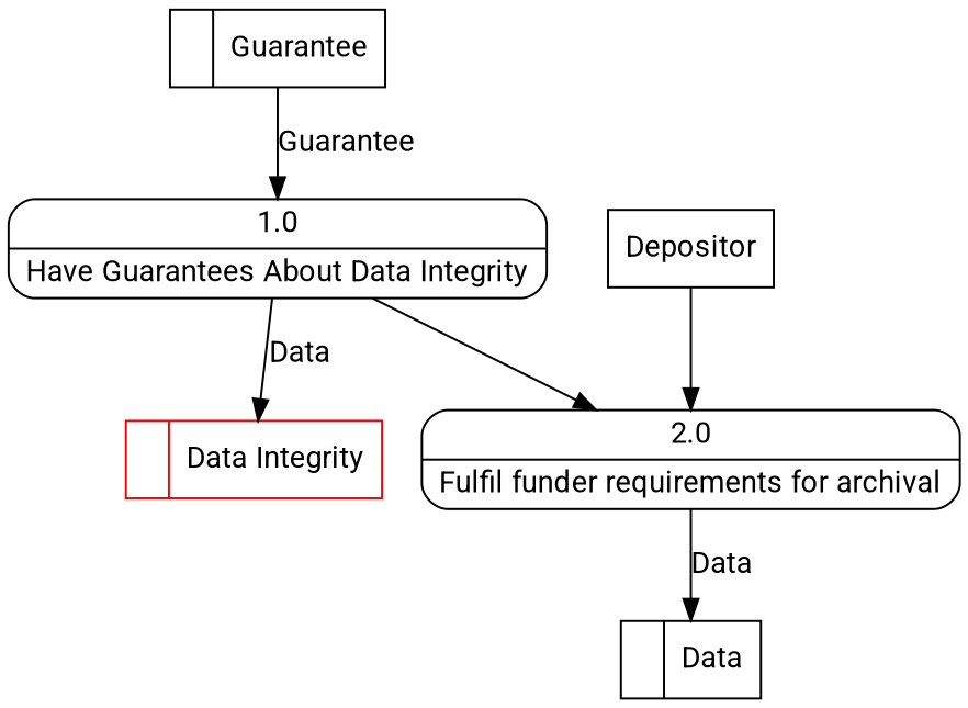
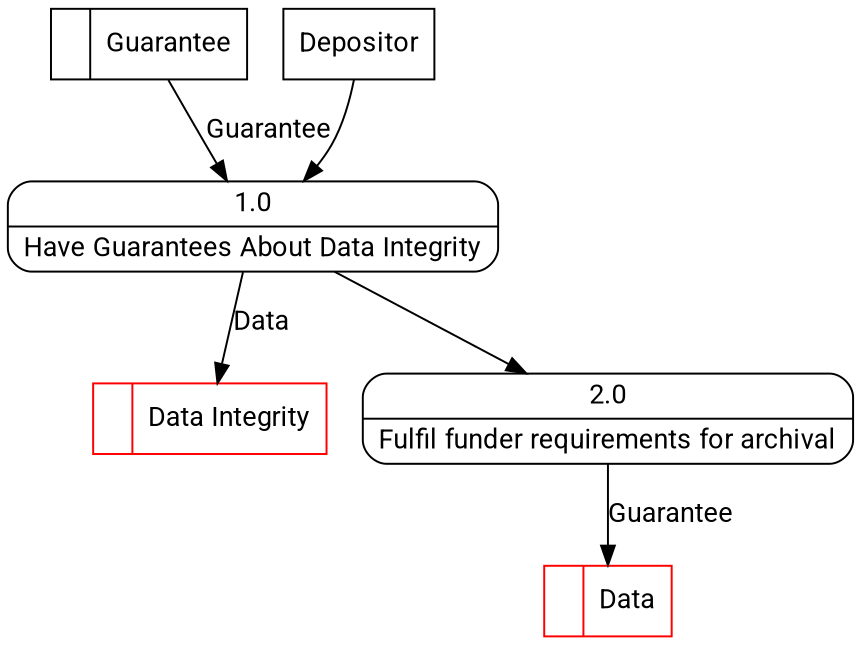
  digraph {
    fontname=Roboto
    node [fontname=Roboto shape=record]
    edge [fontname=Roboto]
    n1 [label="<f0>  |<f1> Guarantee "]
    n2 [label="{<f0> 1.0|<f1> Have Guarantees About Data Integrity }" shape=Mrecord]
    n3 [color=red label="<f0>  |<f1> Data Integrity "]
    n4 [label=Depositor shape=box]
    n5 [label="{<f0> 2.0|<f1> Fulfil funder requirements for archival }" shape=Mrecord]
-   n6 [color=black label="<f0>  |<f1> Data "]
+   n6 [color=red label="<f0>  |<f1> Data "]
    n1 -> n2 [label=Guarantee]
    n2 -> n3 [label=Data]
    n2 -> n5
-   n4 -> n5
-   n5 -> n6 [label=Data]
+   n4 -> n2
+   n5 -> n6 [label=Guarantee]
  }
